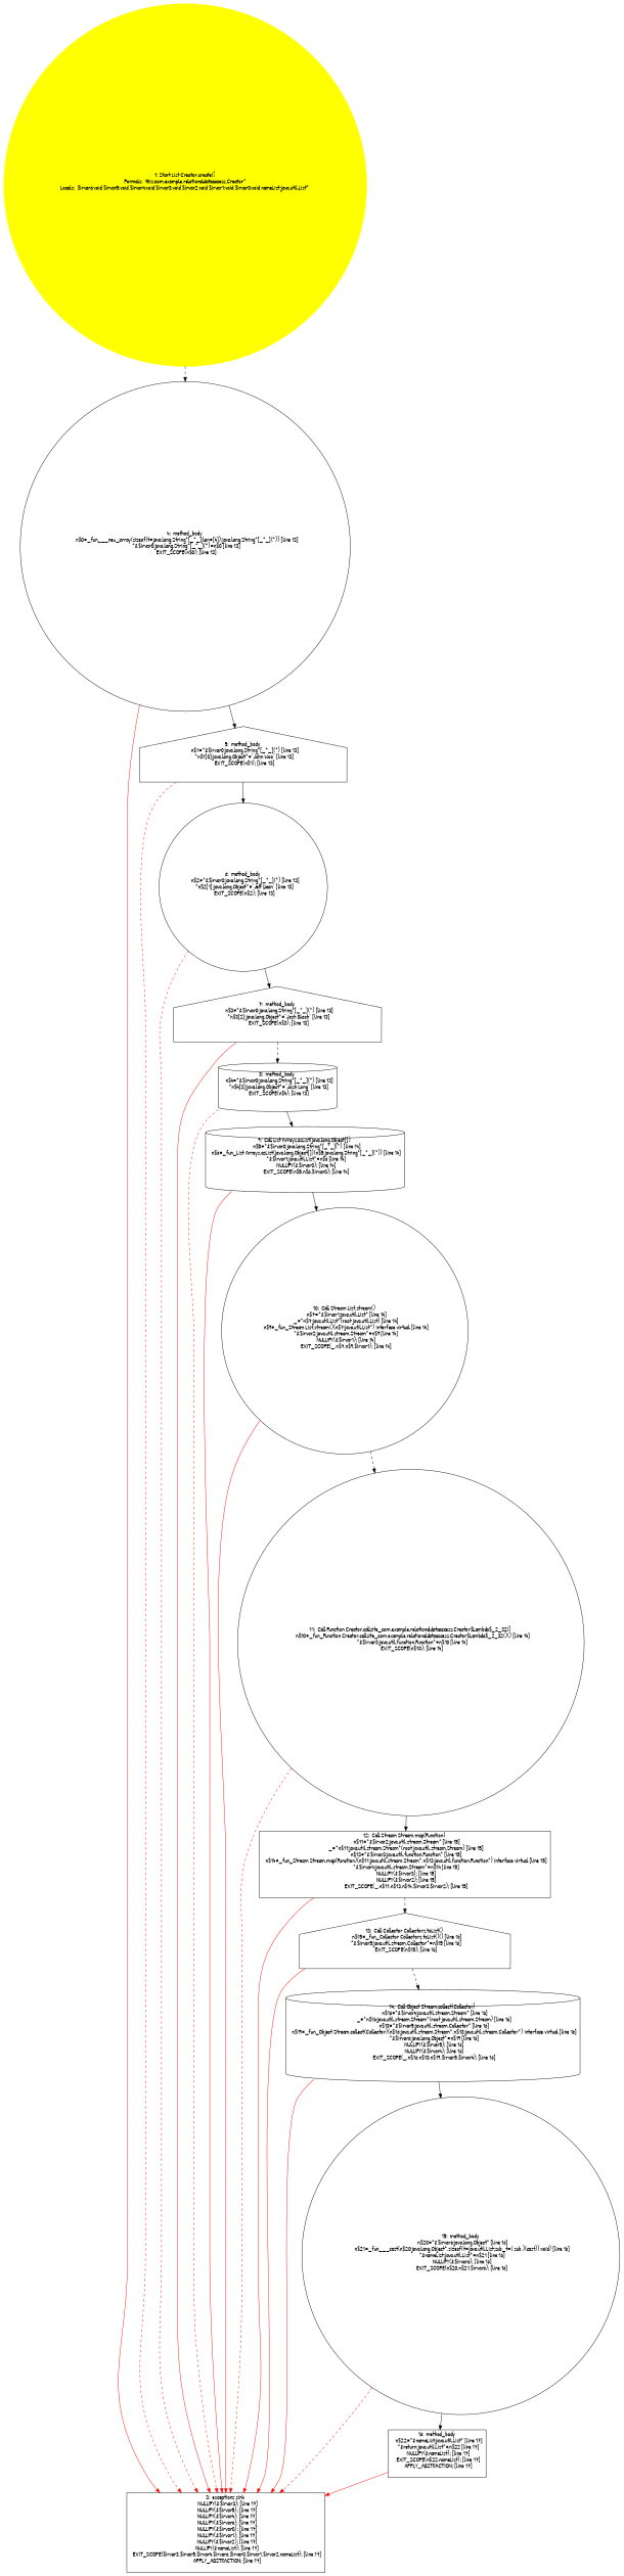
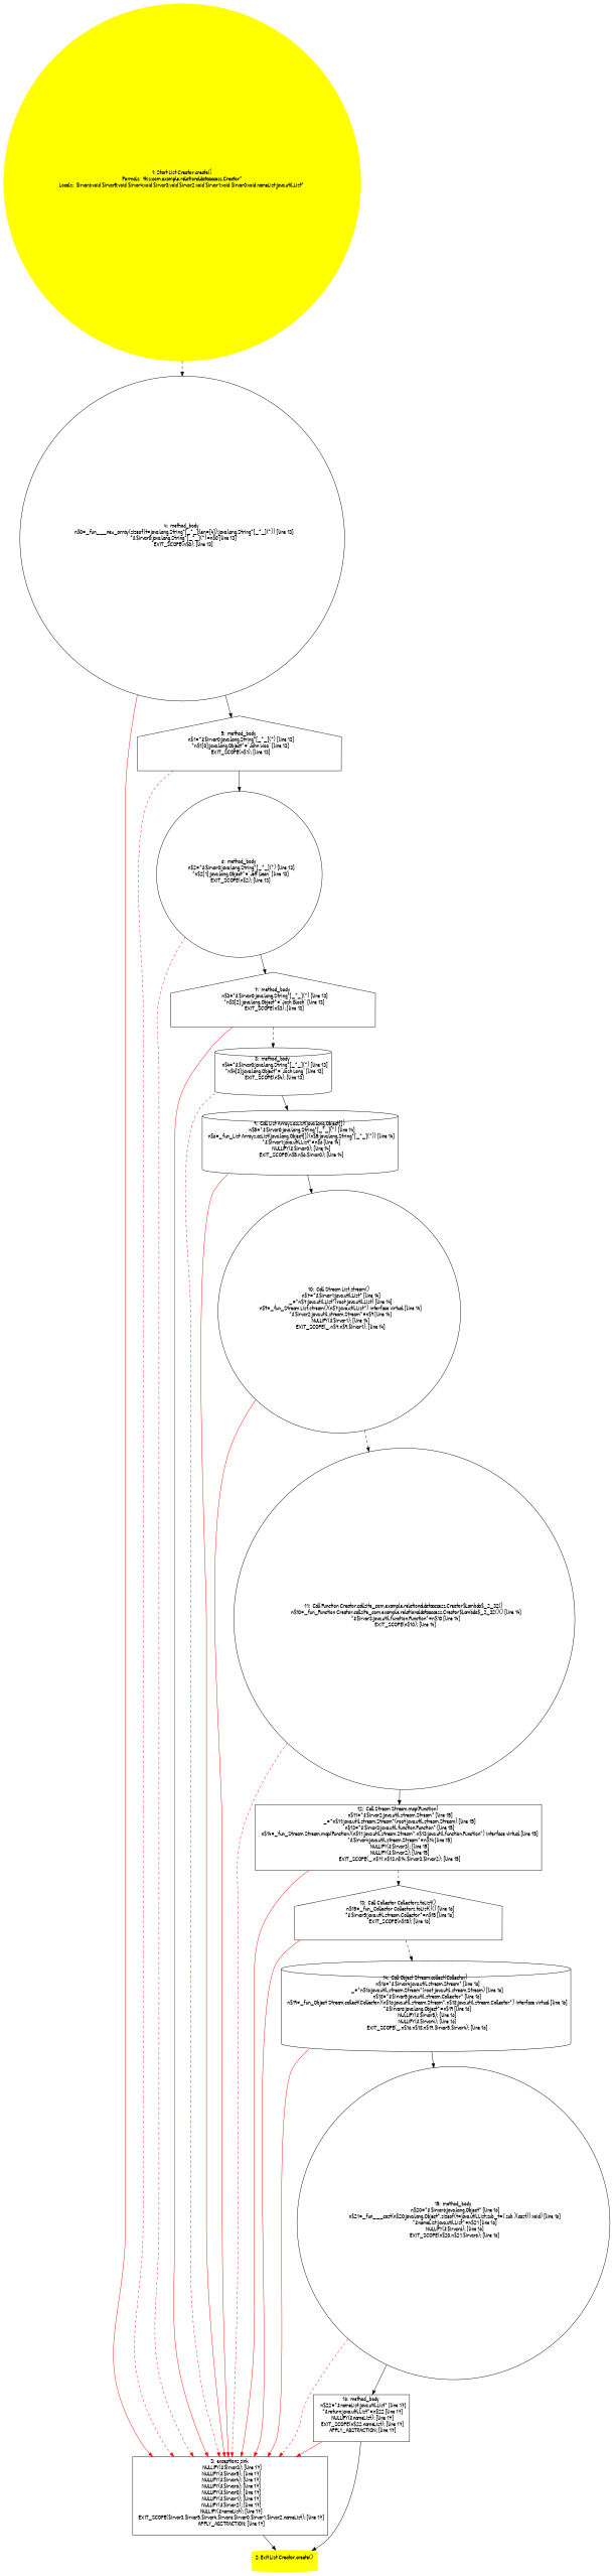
  digraph {
    fontname="Patrick Hand"
    node [shape=circle fontname="Patrick Hand"]
    edge [style=solid fontname="Patrick Hand"]
    n1 [color=yellow label="1: Start List Creator.create()\nFormals:  this:com.example.relationaldataaccess.Creator*\nLocals:  $irvar6:void $irvar5:void $irvar4:void $irvar3:void $irvar2:void $irvar1:void $irvar0:void nameList:java.util.List* \n  " style=filled]
    n2 [label="4:  method_body \n   n$0=_fun___new_array(sizeof(t=java.lang.String*[_*_];len=[4]):java.lang.String*[_*_](*)) [line 13]\n  *&$irvar0:java.lang.String*[_*_](*)=n$0 [line 13]\n  EXIT_SCOPE(n$0); [line 13]\n "]
    n3 [label="3:  exceptions sink \n   NULLIFY(&$irvar3); [line 17]\n  NULLIFY(&$irvar5); [line 17]\n  NULLIFY(&$irvar4); [line 17]\n  NULLIFY(&$irvar6); [line 17]\n  NULLIFY(&$irvar0); [line 17]\n  NULLIFY(&$irvar1); [line 17]\n  NULLIFY(&$irvar2); [line 17]\n  NULLIFY(&nameList); [line 17]\n  EXIT_SCOPE($irvar3,$irvar5,$irvar4,$irvar6,$irvar0,$irvar1,$irvar2,nameList); [line 17]\n  APPLY_ABSTRACTION; [line 17]\n " shape=box]
    n4 [label="5:  method_body \n   n$1=*&$irvar0:java.lang.String*[_*_](*) [line 13]\n  *n$1[0]:java.lang.Object*=\"John Woo\" [line 13]\n  EXIT_SCOPE(n$1); [line 13]\n " shape=house]
+   n5 [color=yellow label="2: Exit List Creator.create() \n  " style=filled shape=cylinder]
    n6 [label="6:  method_body \n   n$2=*&$irvar0:java.lang.String*[_*_](*) [line 13]\n  *n$2[1]:java.lang.Object*=\"Jeff Dean\" [line 13]\n  EXIT_SCOPE(n$2); [line 13]\n "]
    n7 [label="7:  method_body \n   n$3=*&$irvar0:java.lang.String*[_*_](*) [line 13]\n  *n$3[2]:java.lang.Object*=\"Josh Bloch\" [line 13]\n  EXIT_SCOPE(n$3); [line 13]\n " shape=house]
    n8 [label="8:  method_body \n   n$4=*&$irvar0:java.lang.String*[_*_](*) [line 13]\n  *n$4[3]:java.lang.Object*=\"Josh Long\" [line 13]\n  EXIT_SCOPE(n$4); [line 13]\n " shape=cylinder]
    n9 [label="9:  Call List Arrays.asList(java.lang.Object[]) \n   n$5=*&$irvar0:java.lang.String*[_*_](*) [line 14]\n  n$6=_fun_List Arrays.asList(java.lang.Object[])(n$5:java.lang.String*[_*_](*)) [line 14]\n  *&$irvar1:java.util.List*=n$6 [line 14]\n  NULLIFY(&$irvar0); [line 14]\n  EXIT_SCOPE(n$5,n$6,$irvar0); [line 14]\n " shape=cylinder]
    n10 [label="10:  Call Stream List.stream() \n   n$7=*&$irvar1:java.util.List* [line 14]\n  _=*n$7:java.util.List*(root java.util.List) [line 14]\n  n$9=_fun_Stream List.stream()(n$7:java.util.List*) interface virtual [line 14]\n  *&$irvar2:java.util.stream.Stream*=n$9 [line 14]\n  NULLIFY(&$irvar1); [line 14]\n  EXIT_SCOPE(_,n$7,n$9,$irvar1); [line 14]\n "]
    n11 [label="11:  Call Function Creator.callsite_com.example.relationaldataaccess.Creator$Lambda$_2_32() \n   n$10=_fun_Function Creator.callsite_com.example.relationaldataaccess.Creator$Lambda$_2_32()() [line 14]\n  *&$irvar3:java.util.function.Function*=n$10 [line 14]\n  EXIT_SCOPE(n$10); [line 14]\n "]
    n12 [label="12:  Call Stream Stream.map(Function) \n   n$11=*&$irvar2:java.util.stream.Stream* [line 15]\n  _=*n$11:java.util.stream.Stream*(root java.util.stream.Stream) [line 15]\n  n$13=*&$irvar3:java.util.function.Function* [line 15]\n  n$14=_fun_Stream Stream.map(Function)(n$11:java.util.stream.Stream*,n$13:java.util.function.Function*) interface virtual [line 15]\n  *&$irvar4:java.util.stream.Stream*=n$14 [line 15]\n  NULLIFY(&$irvar3); [line 15]\n  NULLIFY(&$irvar2); [line 15]\n  EXIT_SCOPE(_,n$11,n$13,n$14,$irvar3,$irvar2); [line 15]\n " shape=box]
    n13 [label="13:  Call Collector Collectors.toList() \n   n$15=_fun_Collector Collectors.toList()() [line 16]\n  *&$irvar5:java.util.stream.Collector*=n$15 [line 16]\n  EXIT_SCOPE(n$15); [line 16]\n " shape=house]
    n14 [label="14:  Call Object Stream.collect(Collector) \n   n$16=*&$irvar4:java.util.stream.Stream* [line 16]\n  _=*n$16:java.util.stream.Stream*(root java.util.stream.Stream) [line 16]\n  n$18=*&$irvar5:java.util.stream.Collector* [line 16]\n  n$19=_fun_Object Stream.collect(Collector)(n$16:java.util.stream.Stream*,n$18:java.util.stream.Collector*) interface virtual [line 16]\n  *&$irvar6:java.lang.Object*=n$19 [line 16]\n  NULLIFY(&$irvar5); [line 16]\n  NULLIFY(&$irvar4); [line 16]\n  EXIT_SCOPE(_,n$16,n$18,n$19,$irvar5,$irvar4); [line 16]\n " shape=cylinder]
    n15 [label="15:  method_body \n   n$20=*&$irvar6:java.lang.Object* [line 16]\n  n$21=_fun___cast(n$20:java.lang.Object*,sizeof(t=java.util.List;sub_t=( sub )(cast)):void) [line 16]\n  *&nameList:java.util.List*=n$21 [line 16]\n  NULLIFY(&$irvar6); [line 16]\n  EXIT_SCOPE(n$20,n$21,$irvar6); [line 16]\n "]
    n16 [label="16:  method_body \n   n$22=*&nameList:java.util.List* [line 17]\n  *&return:java.util.List*=n$22 [line 17]\n  NULLIFY(&nameList); [line 17]\n  EXIT_SCOPE(n$22,nameList); [line 17]\n  APPLY_ABSTRACTION; [line 17]\n " shape=box]
    n1 -> n2 [style=dashed]
    n2 -> n3 [color=red]
    n2 -> n4
+   n3 -> n5
    n4 -> n3 [color=red style=dashed]
    n4 -> n6
    n6 -> n3 [color=red style=dashed]
    n6 -> n7
    n7 -> n3 [color=red]
    n7 -> n8 [style=dashed]
    n8 -> n3 [color=red style=dashed]
    n8 -> n9
    n9 -> n3 [color=red]
    n9 -> n10
    n10 -> n3 [color=red]
    n10 -> n11 [style=dashed]
    n11 -> n3 [color=red style=dashed]
    n11 -> n12
    n12 -> n3 [color=red]
    n12 -> n13 [style=dashed]
    n13 -> n3 [color=red]
    n13 -> n14 [style=dashed]
    n14 -> n3 [color=red]
    n14 -> n15
    n15 -> n3 [color=red style=dashed]
    n15 -> n16
    n16 -> n3 [color=red]
+   n16 -> n5
  }
